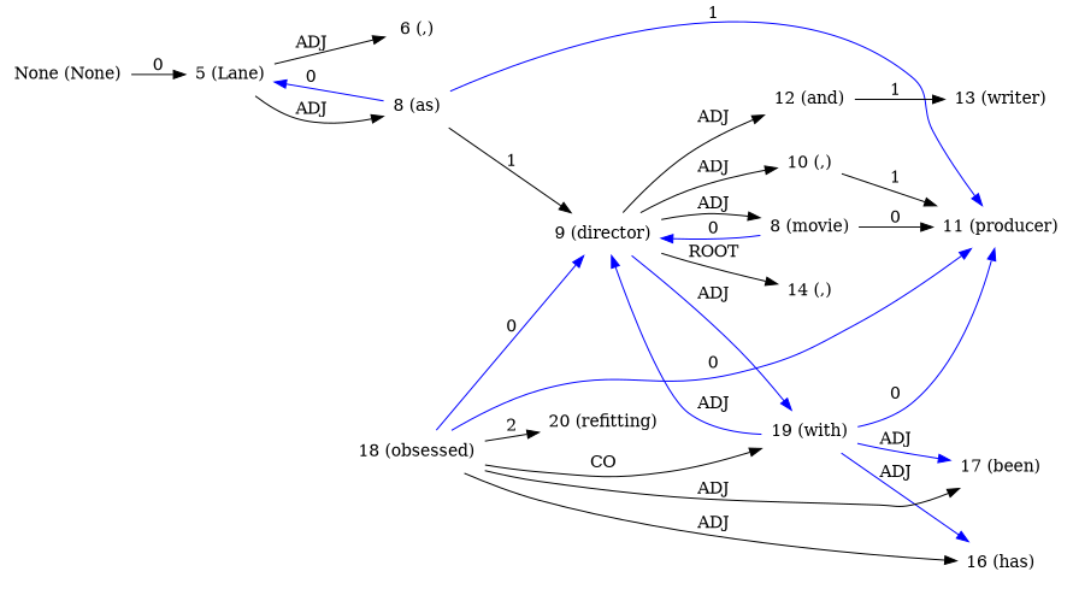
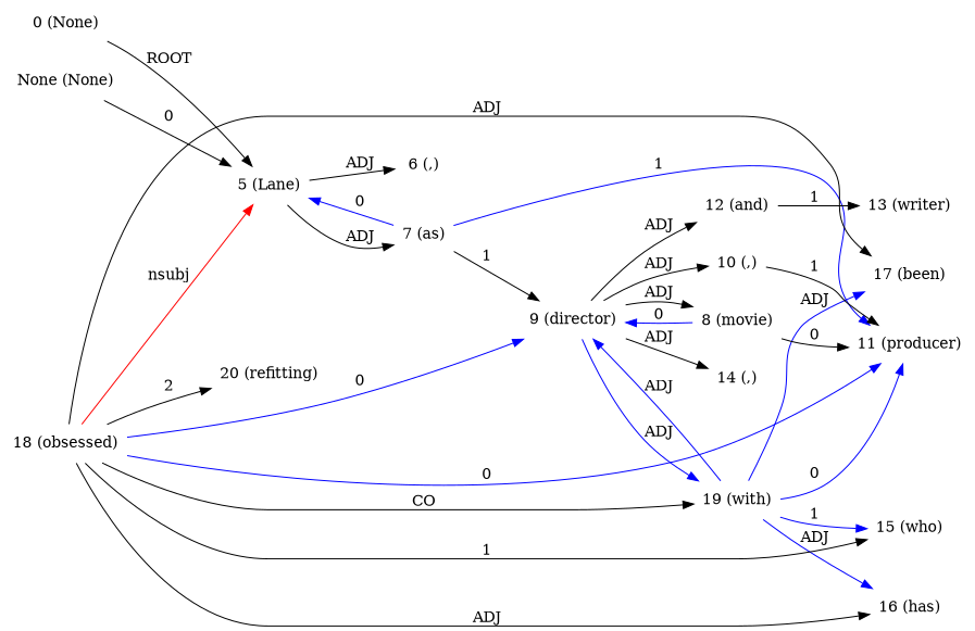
  digraph {
    rankdir=LR
    node [shape=plaintext]
    edge [dir=forward]
    n1 [label="None (None)"]
    n2 [label="5 (Lane)"]
    n3 [label="6 (,)"]
-   n4 [label="8 (as)"]
+   n4 [label="7 (as)"]
    n5 [label="9 (director)"]
    n6 [label="11 (producer)"]
+   n7 [label="0 (None)"]
    n8 [label="19 (with)"]
    n9 [label="8 (movie)"]
    n10 [label="10 (,)"]
    n11 [label="12 (and)"]
    n12 [label="14 (,)"]
    n13 [label="18 (obsessed)"]
+   n14 [label="15 (who)"]
    n15 [label="16 (has)"]
    n16 [label="17 (been)"]
    n17 [label="20 (refitting)"]
    n18 [label="13 (writer)"]
    n1 -> n2 [label=0]
    n2 -> n3 [label=ADJ]
    n2 -> n4 [label=ADJ]
    n4 -> n2 [color=blue label=0]
    n4 -> n5 [label=1]
    n4 -> n6 [color=blue label=1]
    n5 -> n8 [color=blue label=ADJ]
    n5 -> n9 [label=ADJ]
    n5 -> n10 [label=ADJ]
    n5 -> n11 [label=ADJ]
-   n5 -> n12 [label=ROOT]
+   n5 -> n12 [label=ADJ]
+   n7 -> n2 [label=ROOT]
    n8 -> n5 [color=blue label=ADJ]
    n8 -> n6 [color=blue label=0]
+   n8 -> n14 [color=blue label=1]
    n8 -> n15 [color=blue label=ADJ]
    n8 -> n16 [color=blue label=ADJ]
    n9 -> n5 [color=blue label=0]
    n9 -> n6 [color=black label=0]
    n10 -> n6 [label=1]
    n11 -> n18 [label=1]
+   n13 -> n2 [color=red label=nsubj]
    n13 -> n5 [color=blue label=0]
    n13 -> n6 [color=blue label=0]
    n13 -> n8 [label=CO]
+   n13 -> n14 [label=1]
    n13 -> n15 [label=ADJ]
    n13 -> n16 [label=ADJ]
    n13 -> n17 [label=2]
  }
